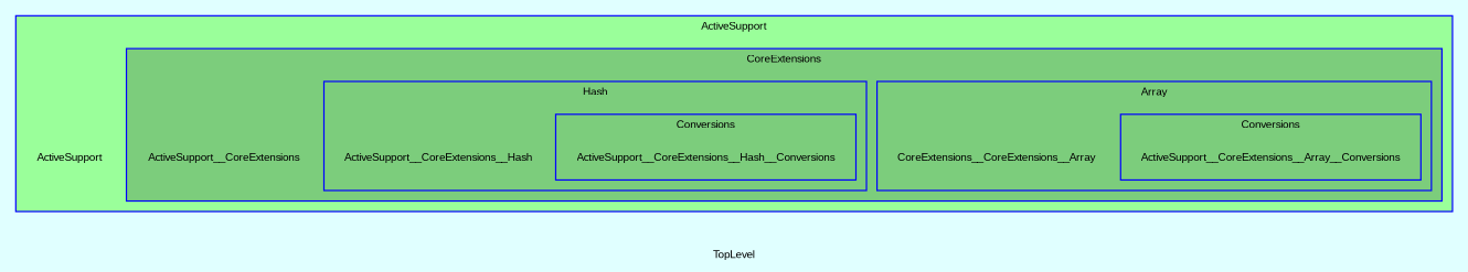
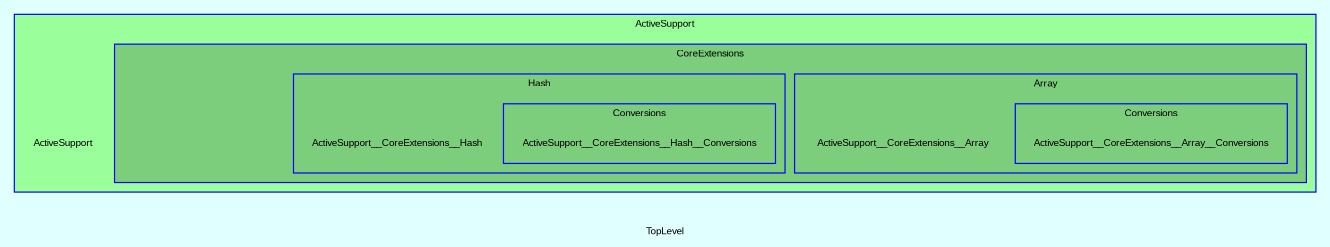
  digraph {
    bgcolor=lightcyan1
    compound=true
    fontname=Arial
    fontsize=8
    label=TopLevel
    node [color=black fontname=Arial fontsize=8 shape=plaintext]
    ActiveSupport__CoreExtensions__Array__Conversions [height=0.01 width=0.75]
-   ActiveSupport__CoreExtensions__Array [height=0.01 width=0.01 label=CoreExtensions__CoreExtensions__Array]
+   ActiveSupport__CoreExtensions__Array [height=0.01 width=0.01]
    ActiveSupport__CoreExtensions__Hash__Conversions [height=0.01 width=0.75]
    ActiveSupport__CoreExtensions__Hash [height=0.01 width=0.01]
-   ActiveSupport__CoreExtensions [height=0.01 width=0.01]
    ActiveSupport [height=0.01 width=0.01]
    subgraph cluster_1 {
      color=blue
      fillcolor=palegreen1
      label=ActiveSupport
      style=filled
      ActiveSupport
      subgraph cluster_2 {
        color=blue
        fillcolor=palegreen3
        label=CoreExtensions
        style=filled
-       ActiveSupport__CoreExtensions
        subgraph cluster_3 {
          color=blue
          fillcolor=palegreen3
          label=Array
          style=filled
          ActiveSupport__CoreExtensions__Array
          subgraph cluster_4 {
            color=blue
            fillcolor=palegreen3
            label=Conversions
            style=filled
            ActiveSupport__CoreExtensions__Array__Conversions
          }
        }
        subgraph cluster_5 {
          color=blue
          fillcolor=palegreen3
          label=Hash
          style=filled
          ActiveSupport__CoreExtensions__Hash
          subgraph cluster_6 {
            color=blue
            fillcolor=palegreen3
            label=Conversions
            style=filled
            ActiveSupport__CoreExtensions__Hash__Conversions
          }
        }
      }
    }
  }
